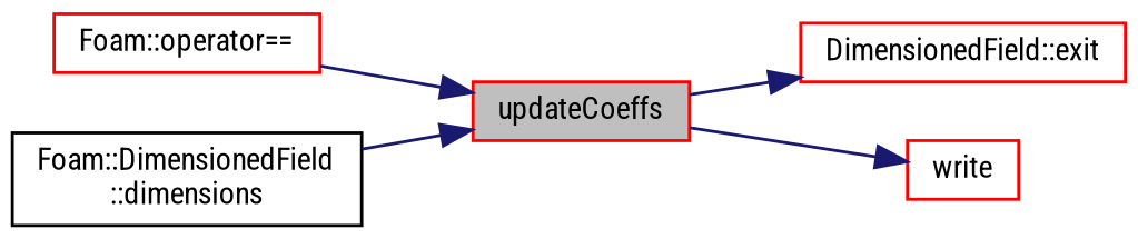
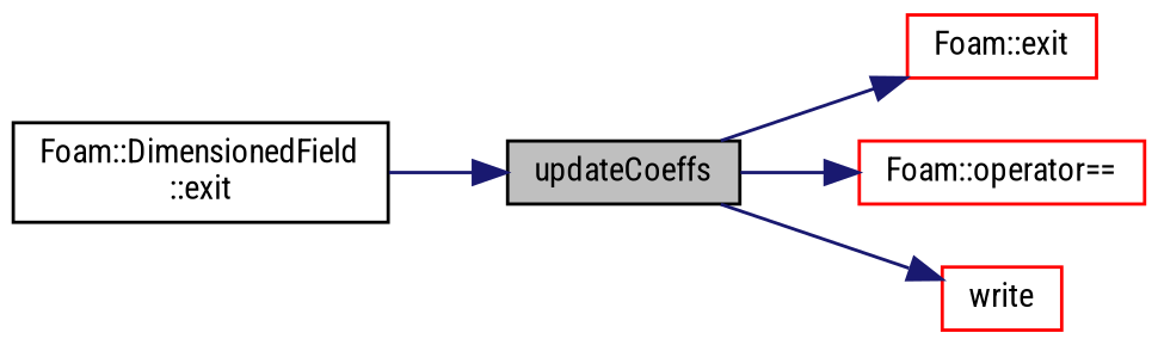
  digraph {
    fontname="Roboto Condensed"
    rankdir=LR
    node [color=red fontname="Roboto Condensed" fontsize=10 shape=record]
    edge [color=midnightblue fontname="Roboto Condensed" fontsize=10 labelfontname=Helvetica labelfontsize=10 style=solid]
-   n1 [fillcolor=grey75 fontcolor=black height=0.2 label=updateCoeffs style=filled width=0.4]
-   n2 [height=0.2 label="DimensionedField::exit" width=0.4]
+   n1 [color=black fillcolor=grey75 fontcolor=black height=0.2 label=updateCoeffs style=filled width=0.4]
+   n2 [height=0.2 label="Foam::exit" width=0.4]
    n3 [height=0.2 label="Foam::operator==" width=0.4]
    n4 [height=0.2 label=write width=0.4]
-   n5 [color=black height=0.2 label="Foam::DimensionedField\l::dimensions" width=0.4]
+   n5 [color=black height=0.2 label="Foam::DimensionedField\l::exit" width=0.4]
    n1 -> n2
-   n3 -> n1
+   n1 -> n3
    n1 -> n4
    n5 -> n1
  }
